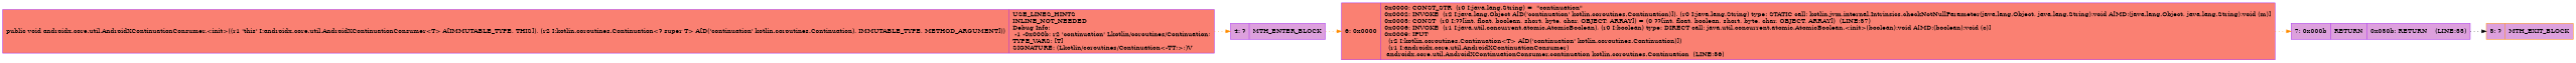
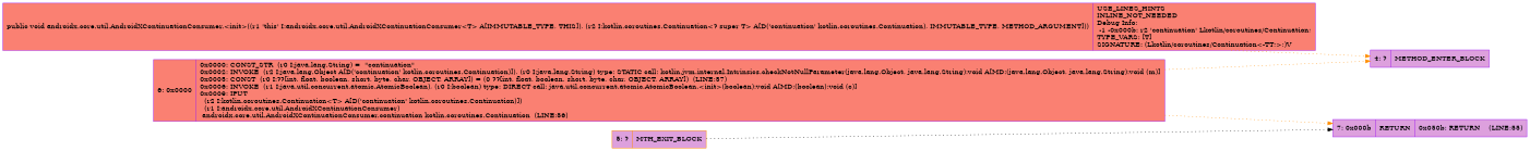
  digraph {
    rankdir=LR
    node [color=purple fillcolor=plum shape=record style=filled]
    edge [color=darkorange style=dotted]
-   n1 [label="{4\:\ ?|MTH_ENTER_BLOCK\l}"]
+   n1 [label="{4\:\ ?|METHOD_ENTER_BLOCK\l}"]
    n2 [fillcolor=salmon label="{6\:\ 0x0000|0x0000: CONST_STR  (r0 I:java.lang.String) =  \"continuation\" \l0x0002: INVOKE  (r2 I:java.lang.Object A[D('continuation' kotlin.coroutines.Continuation)]), (r0 I:java.lang.String) type: STATIC call: kotlin.jvm.internal.Intrinsics.checkNotNullParameter(java.lang.Object, java.lang.String):void A[MD:(java.lang.Object, java.lang.String):void (m)]\l0x0005: CONST  (r0 I:??[int, float, boolean, short, byte, char, OBJECT, ARRAY]) = (0 ??[int, float, boolean, short, byte, char, OBJECT, ARRAY])  (LINE:57)\l0x0006: INVOKE  (r1 I:java.util.concurrent.atomic.AtomicBoolean), (r0 I:boolean) type: DIRECT call: java.util.concurrent.atomic.AtomicBoolean.\<init\>(boolean):void A[MD:(boolean):void (c)]\l0x0009: IPUT  \l  (r2 I:kotlin.coroutines.Continuation\<T\> A[D('continuation' kotlin.coroutines.Continuation)])\l  (r1 I:androidx.core.util.AndroidXContinuationConsumer)\l androidx.core.util.AndroidXContinuationConsumer.continuation kotlin.coroutines.Continuation  (LINE:56)\l}"]
    n3 [label="{7\:\ 0x000b|RETURN\l|0x050b: RETURN    (LINE:55)\l}"]
    n4 [color=darkorange label="{5\:\ ?|MTH_EXIT_BLOCK\l}"]
    n5 [fillcolor=salmon label="{public void androidx.core.util.AndroidXContinuationConsumer.\<init\>((r1 'this' I:androidx.core.util.AndroidXContinuationConsumer\<T\> A[IMMUTABLE_TYPE, THIS]), (r2 I:kotlin.coroutines.Continuation\<? super T\> A[D('continuation' kotlin.coroutines.Continuation), IMMUTABLE_TYPE, METHOD_ARGUMENT]))  | USE_LINES_HINTS\lINLINE_NOT_NEEDED\lDebug Info:\l  \-1 \-0x000b: r2 'continuation' Lkotlin\/coroutines\/Continuation;\lTYPE_VARS: [T]\lSIGNATURE: (Lkotlin\/coroutines\/Continuation\<\-TT;\>;)V\l}"]
-   n1 -> n2
+   n2 -> n1
    n2 -> n3
-   n3 -> n4 [color=black]
+   n4 -> n3 [color=black]
    n5 -> n1
  }
